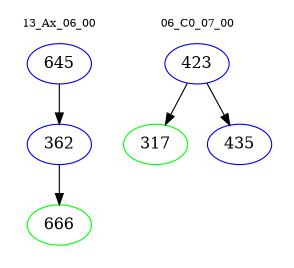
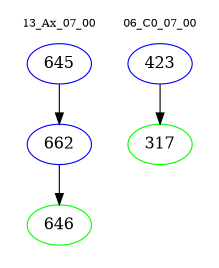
  digraph {
    node [color=blue]
    edge [color=black]
-   n1 [label=362]
+   n1 [label=662]
    n2 [label=645]
-   n3 [color=green label=666]
+   n3 [color=green label=646]
    n4 [label=423]
    n5 [color=green label=317]
-   n6 [label=435]
    subgraph cluster_1 {
      color=white
      fontsize=10
-     label="13_Ax_06_00"
+     label="13_Ax_07_00"
      n1
      n2
      n3
    }
    subgraph cluster_2 {
      color=white
      fontsize=10
      label="06_C0_07_00"
      n4
      n5
-     n6
    }
    n1 -> n3
    n2 -> n1
    n4 -> n5
-   n4 -> n6
  }
